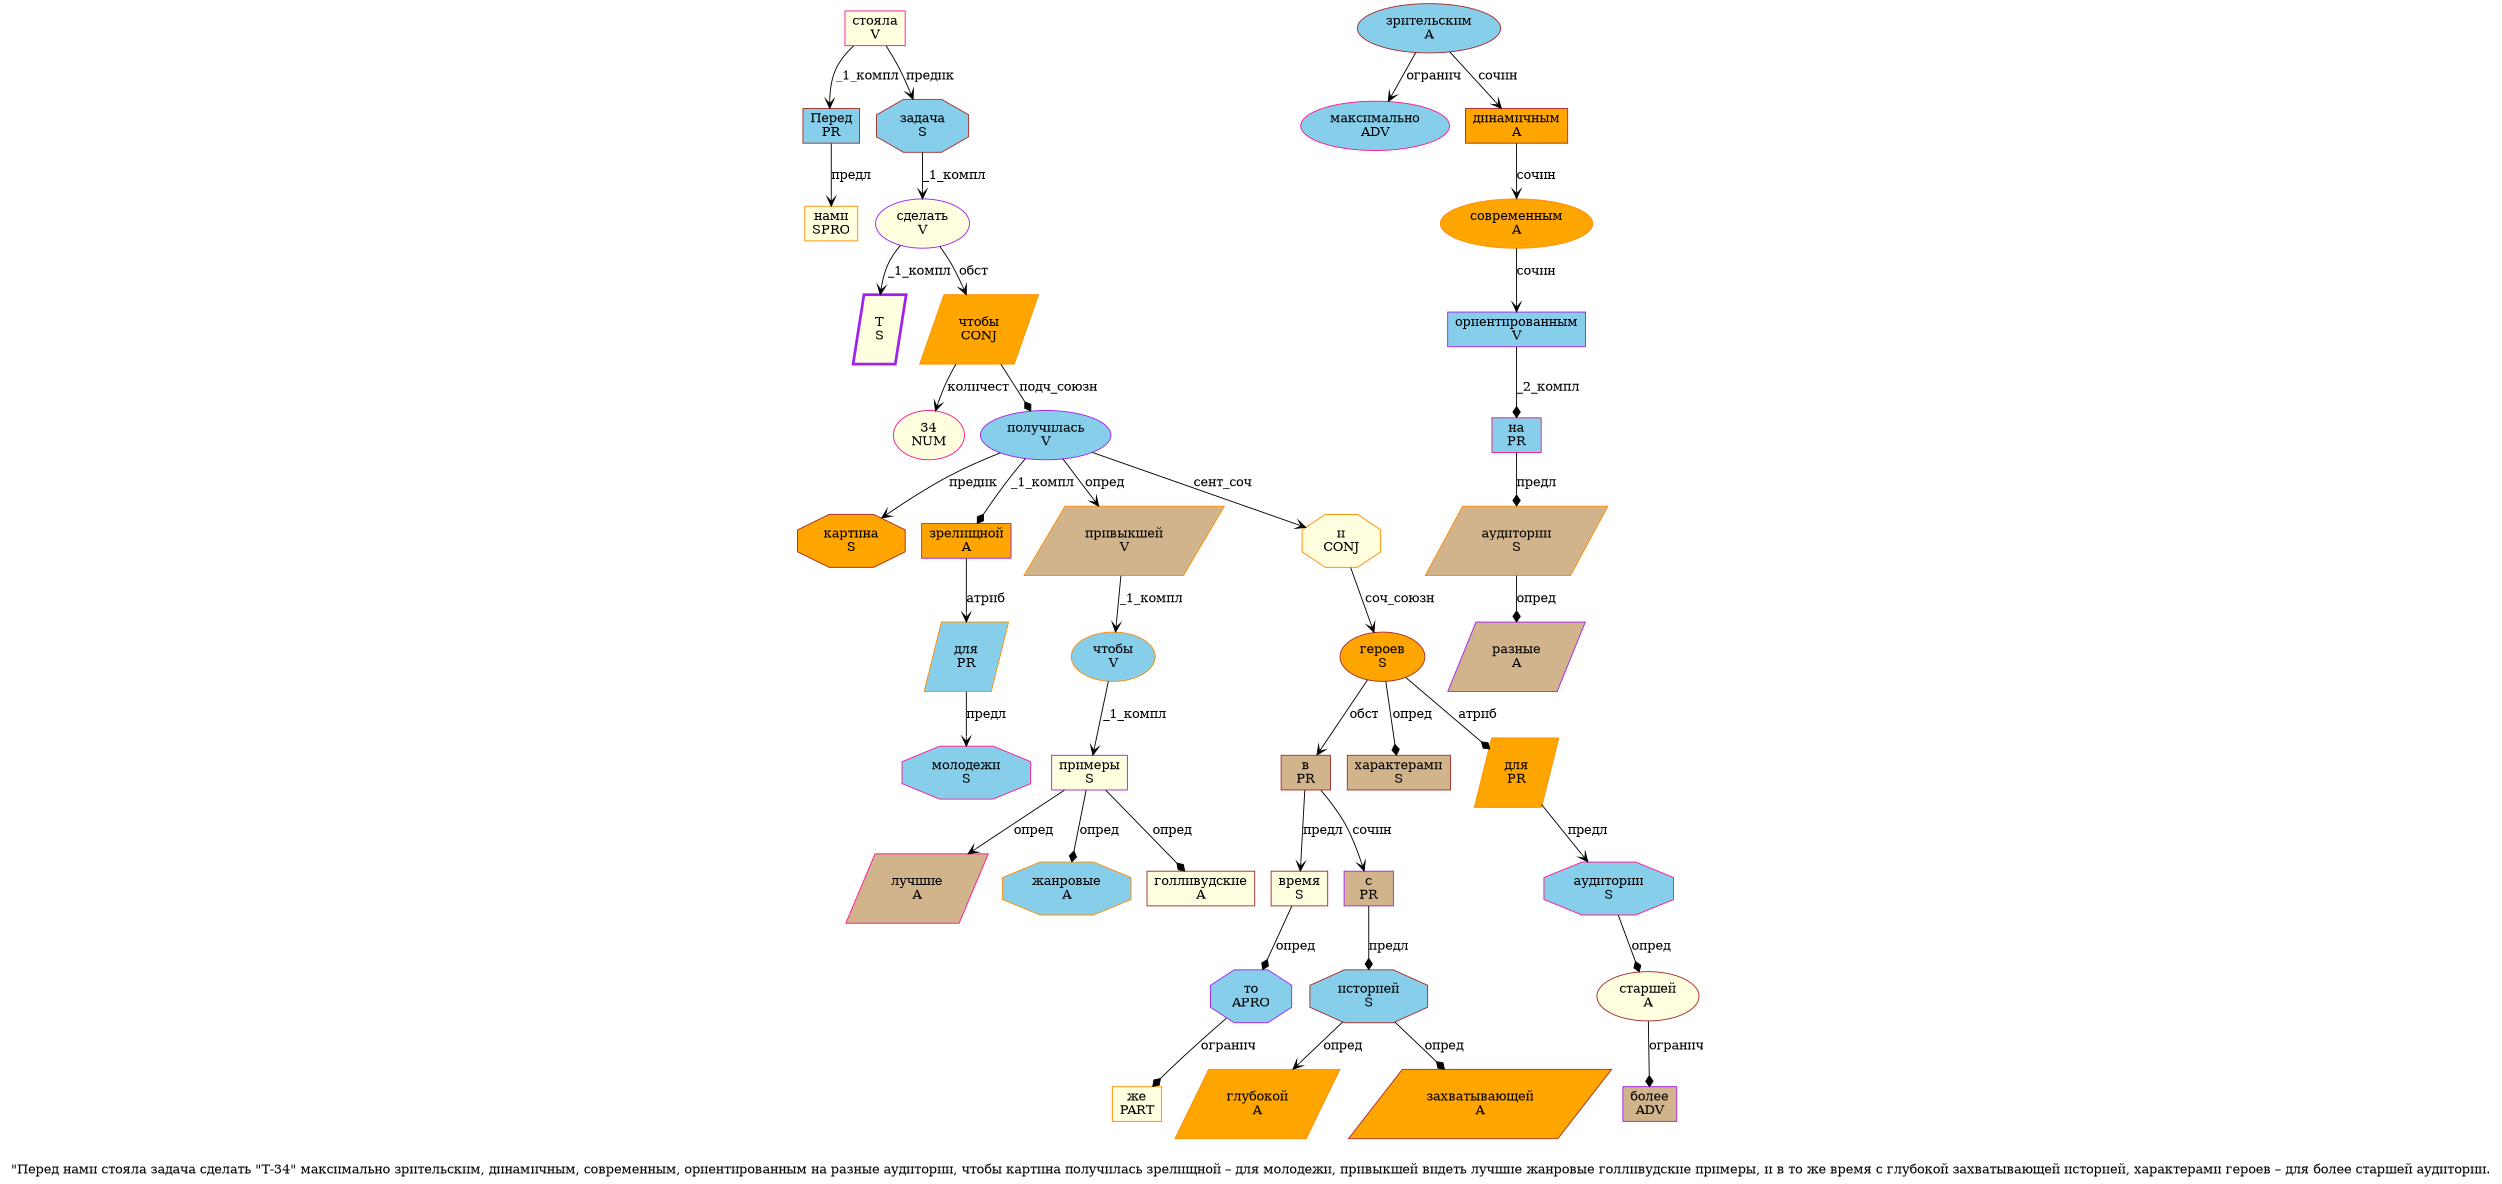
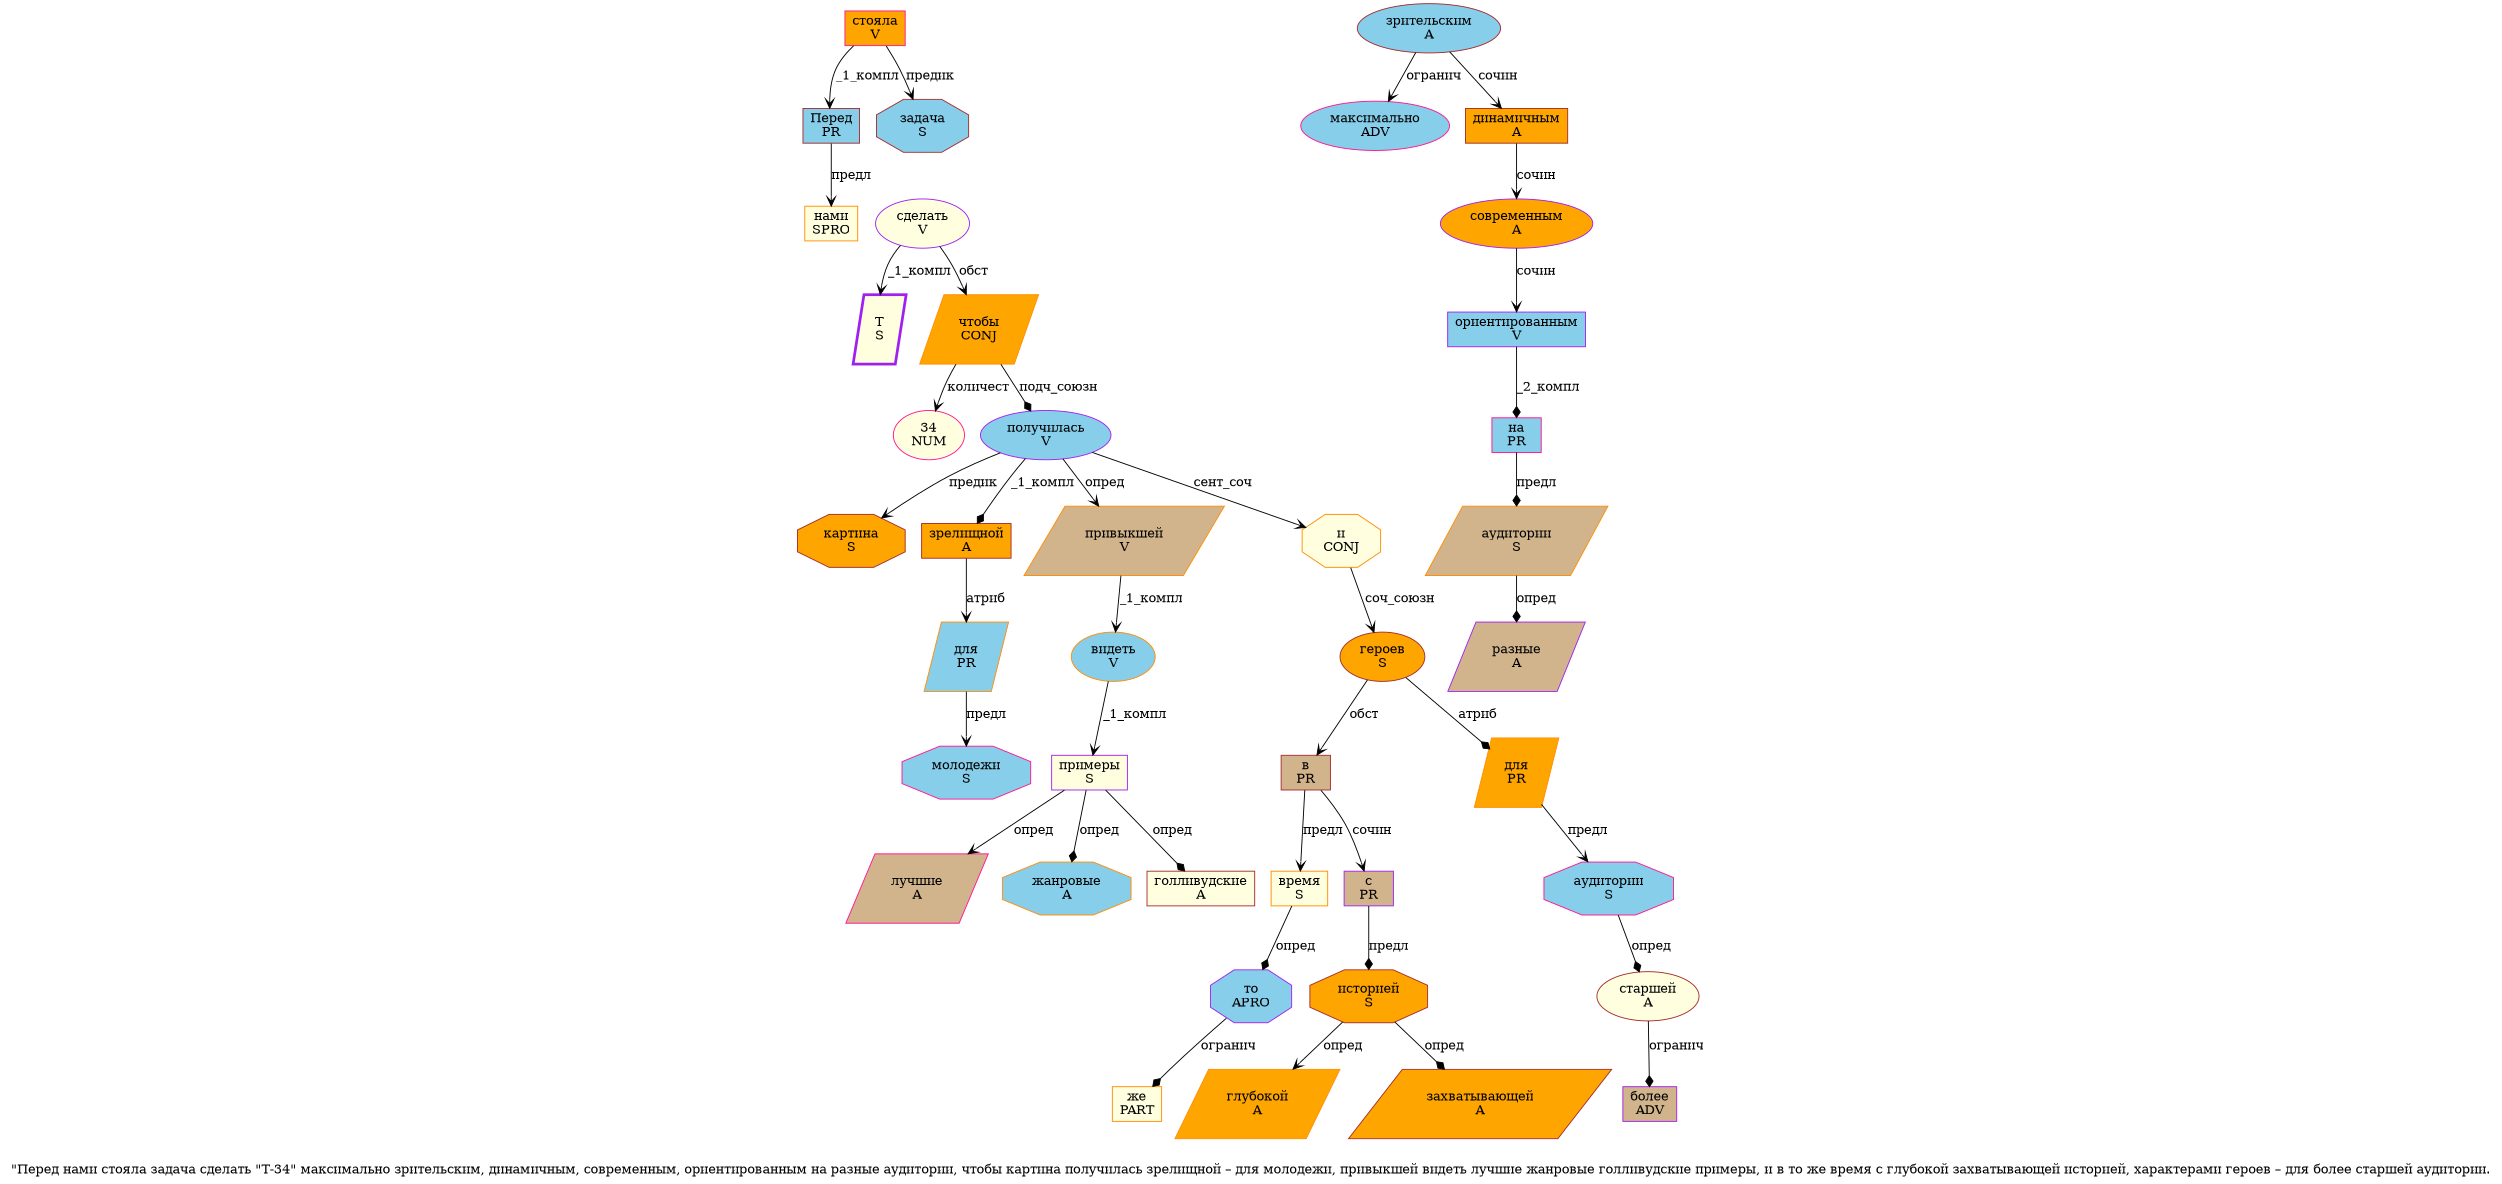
  digraph {
    label="\"Перед нами стояла задача сделать \"Т-34\" максимально зрительским, динамичным, современным, ориентированным на разные аудитории, чтобы картина получилась зрелищной – для молодежи, привыкшей видеть лучшие жанровые голливудские примеры, и в то же время с глубокой захватывающей историей, характерами героев – для более старшей аудитории."
    node [color=darkorange fillcolor=skyblue penwidth=1 shape=box style=filled]
    edge [arrowhead=vee]
    n1 [color=brown label="Перед\nPR"]
    n2 [fillcolor=lightyellow label="нами\nSPRO"]
-   n3 [color=deeppink fillcolor=lightyellow label="стояла\nV"]
+   n3 [color=deeppink fillcolor=orange label="стояла\nV"]
    n4 [color=brown label="задача\nS" shape=octagon]
    n5 [color=purple fillcolor=lightyellow label="сделать\nV" shape=ellipse]
    n6 [color=purple fillcolor=lightyellow label="Т\nS" penwidth=3 shape=parallelogram]
    n7 [fillcolor=orange label="чтобы\nCONJ" shape=parallelogram]
    n8 [color=deeppink fillcolor=lightyellow label="34\nNUM" shape=ellipse]
    n9 [color=purple label="получилась\nV" shape=ellipse]
    n10 [color=deeppink label="максимально\nADV" shape=ellipse]
    n11 [color=brown label="зрительским\nA" shape=ellipse]
    n12 [color=brown fillcolor=orange label="динамичным\nA"]
-   n13 [fillcolor=orange label="современным\nA" shape=ellipse]
+   n13 [color=purple fillcolor=orange label="современным\nA" shape=ellipse]
    n14 [color=purple label="ориентированным\nV"]
    n15 [color=deeppink label="на\nPR"]
    n16 [fillcolor=tan label="аудитории\nS" shape=parallelogram]
    n17 [color=purple fillcolor=tan label="разные\nA" shape=parallelogram]
    n18 [color=brown fillcolor=orange label="картина\nS" shape=octagon]
-   n19 [color=purple fillcolor=orange label="зрелищной\nA"]
+   n19 [color=brown fillcolor=orange label="зрелищной\nA"]
    n20 [fillcolor=tan label="привыкшей\nV" shape=parallelogram]
    n21 [fillcolor=lightyellow label="и\nCONJ" shape=octagon]
    n22 [label="для\nPR" shape=parallelogram]
-   n23 [label="чтобы\nV" shape=ellipse]
+   n23 [label="видеть\nV" shape=ellipse]
    n24 [color=brown fillcolor=orange label="героев\nS" shape=ellipse]
    n25 [color=deeppink label="молодежи\nS" shape=octagon]
    n26 [color=purple fillcolor=lightyellow label="примеры\nS"]
    n27 [color=deeppink fillcolor=tan label="лучшие\nA" shape=parallelogram]
    n28 [label="жанровые\nA" shape=octagon]
    n29 [color=brown fillcolor=lightyellow label="голливудские\nA"]
    n30 [color=brown fillcolor=tan label="в\nPR"]
-   n31 [color=brown fillcolor=tan label="характерами\nS"]
    n32 [fillcolor=orange label="для\nPR" shape=parallelogram]
-   n33 [color=brown fillcolor=lightyellow label="время\nS"]
+   n33 [fillcolor=lightyellow label="время\nS"]
    n34 [color=purple fillcolor=tan label="с\nPR"]
    n35 [color=purple label="то\nAPRO" shape=octagon]
-   n36 [color=brown label="историей\nS" shape=octagon]
+   n36 [color=brown fillcolor=orange label="историей\nS" shape=octagon]
    n37 [fillcolor=lightyellow label="же\nPART"]
    n38 [fillcolor=orange label="глубокой\nA" shape=parallelogram]
    n39 [color=brown fillcolor=orange label="захватывающей\nA" shape=parallelogram]
    n40 [color=deeppink label="аудитории\nS" shape=octagon]
    n41 [color=brown fillcolor=lightyellow label="старшей\nA" shape=ellipse]
    n42 [color=purple fillcolor=tan label="более\nADV"]
    n1 -> n2 [label="предл"]
    n3 -> n1 [label="_1_компл"]
    n3 -> n4 [label="предик"]
-   n4 -> n5 [label="_1_компл"]
    n5 -> n6 [label="_1_компл"]
    n5 -> n7 [label="обст"]
    n7 -> n8 [label="количест"]
    n7 -> n9 [arrowhead=diamond label="подч_союзн"]
    n9 -> n18 [label="предик"]
    n9 -> n19 [arrowhead=diamond label="_1_компл"]
    n9 -> n20 [label="опред"]
    n9 -> n21 [label="сент_соч"]
    n11 -> n10 [label="огранич"]
    n11 -> n12 [label="сочин"]
    n12 -> n13 [label="сочин"]
    n13 -> n14 [label="сочин"]
    n14 -> n15 [arrowhead=diamond label="_2_компл"]
    n15 -> n16 [arrowhead=diamond label="предл"]
    n16 -> n17 [arrowhead=diamond label="опред"]
    n19 -> n22 [label="атриб"]
    n20 -> n23 [label="_1_компл"]
    n21 -> n24 [label="соч_союзн"]
    n22 -> n25 [label="предл"]
    n23 -> n26 [label="_1_компл"]
    n24 -> n30 [label="обст"]
-   n24 -> n31 [arrowhead=diamond label="опред"]
    n24 -> n32 [arrowhead=diamond label="атриб"]
    n26 -> n27 [label="опред"]
    n26 -> n28 [arrowhead=diamond label="опред"]
    n26 -> n29 [arrowhead=diamond label="опред"]
    n30 -> n33 [label="предл"]
    n30 -> n34 [label="сочин"]
    n32 -> n40 [label="предл"]
    n33 -> n35 [arrowhead=diamond label="опред"]
    n34 -> n36 [arrowhead=diamond label="предл"]
    n35 -> n37 [arrowhead=diamond label="огранич"]
    n36 -> n38 [label="опред"]
    n36 -> n39 [arrowhead=diamond label="опред"]
    n40 -> n41 [arrowhead=diamond label="опред"]
    n41 -> n42 [arrowhead=diamond label="огранич"]
  }
